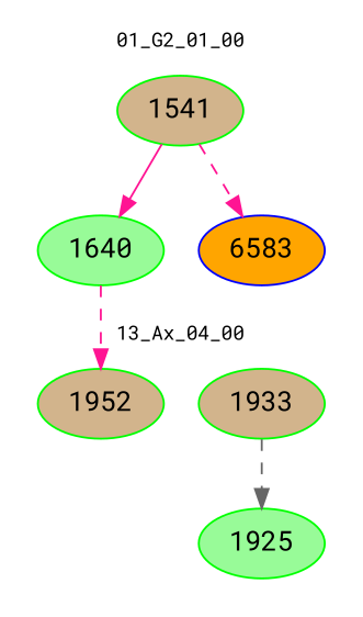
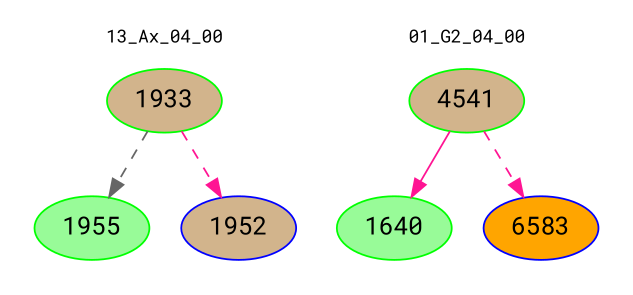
  digraph {
    fontname="Roboto Mono"
    node [color=green fillcolor=tan fontname="Roboto Mono" style=filled]
    edge [color=deeppink fontname="Roboto Mono" style=dashed]
    n1 [label=1933]
-   n2 [fillcolor=palegreen label=1925]
-   n3 [label=1952]
-   n4 [label=1541]
+   n2 [fillcolor=palegreen label=1955]
+   n3 [color=blue label=1952]
+   n4 [label=4541]
    n5 [fillcolor=palegreen label=1640]
    n6 [color=blue fillcolor=orange label=6583]
    subgraph cluster_1 {
      color=white
      fontsize=10
      label="13_Ax_04_00"
      n1
      n2
      n3
    }
    subgraph cluster_2 {
      color=white
      fontsize=10
-     label="01_G2_01_00"
+     label="01_G2_04_00"
      n4
      n5
      n6
    }
    n1 -> n2 [color=gray40]
-   n5 -> n3
+   n1 -> n3
    n4 -> n5 [style=solid]
    n4 -> n6
  }
